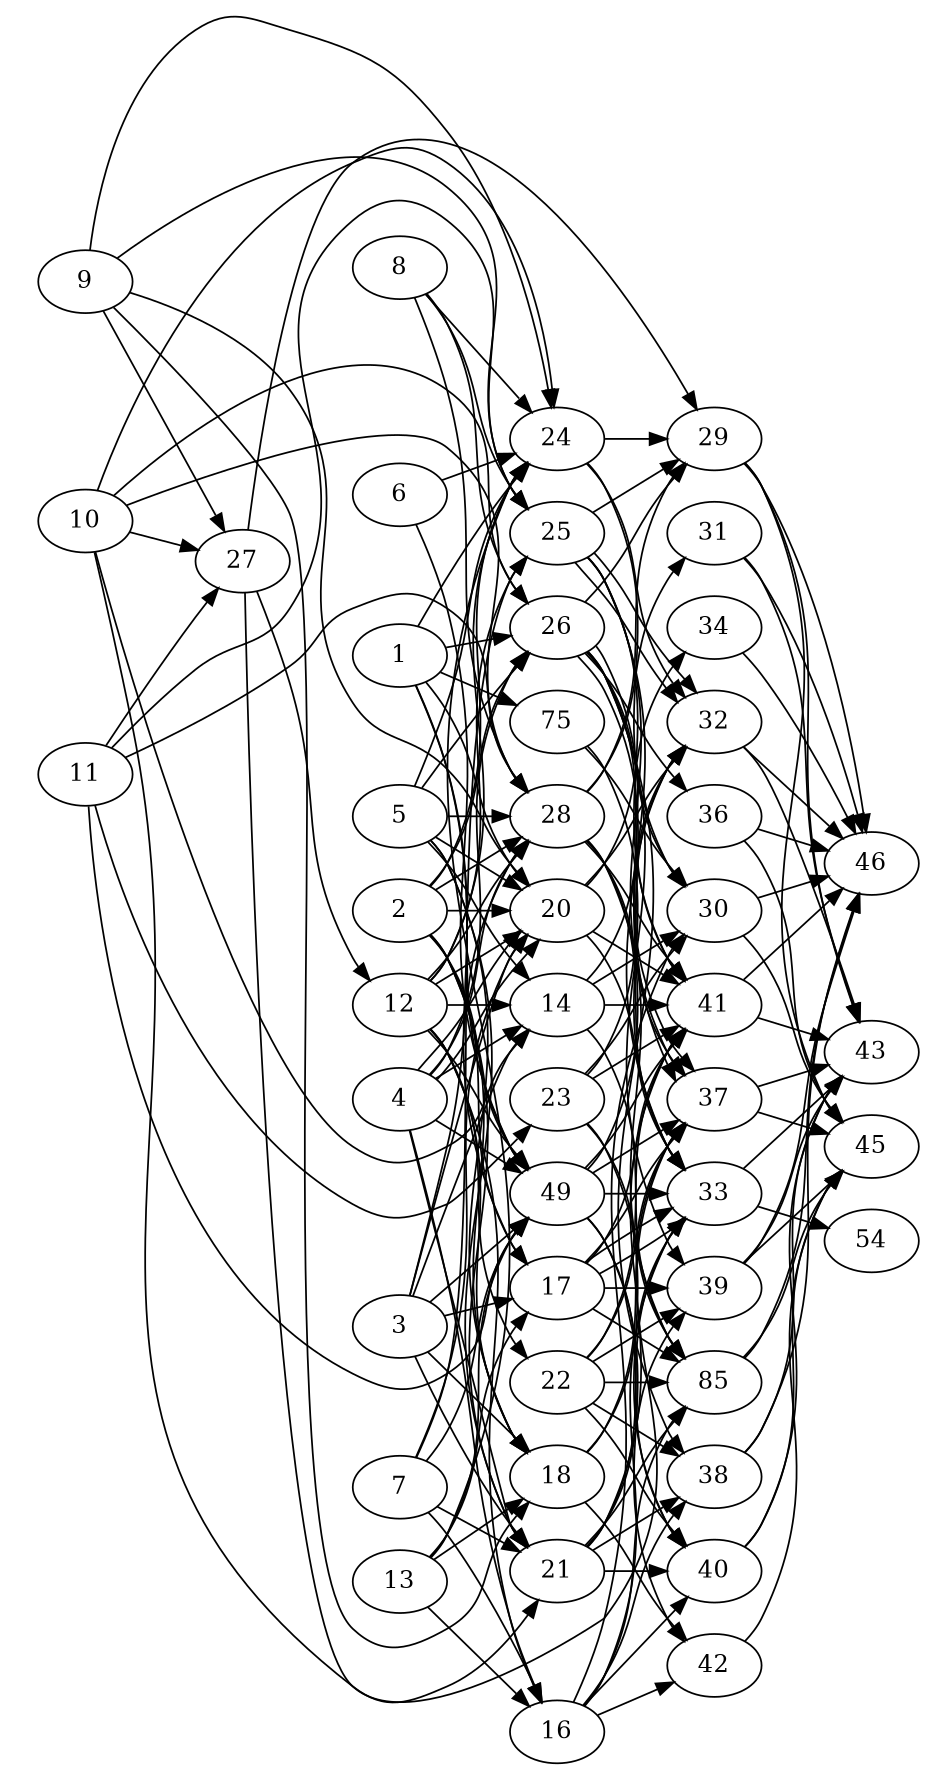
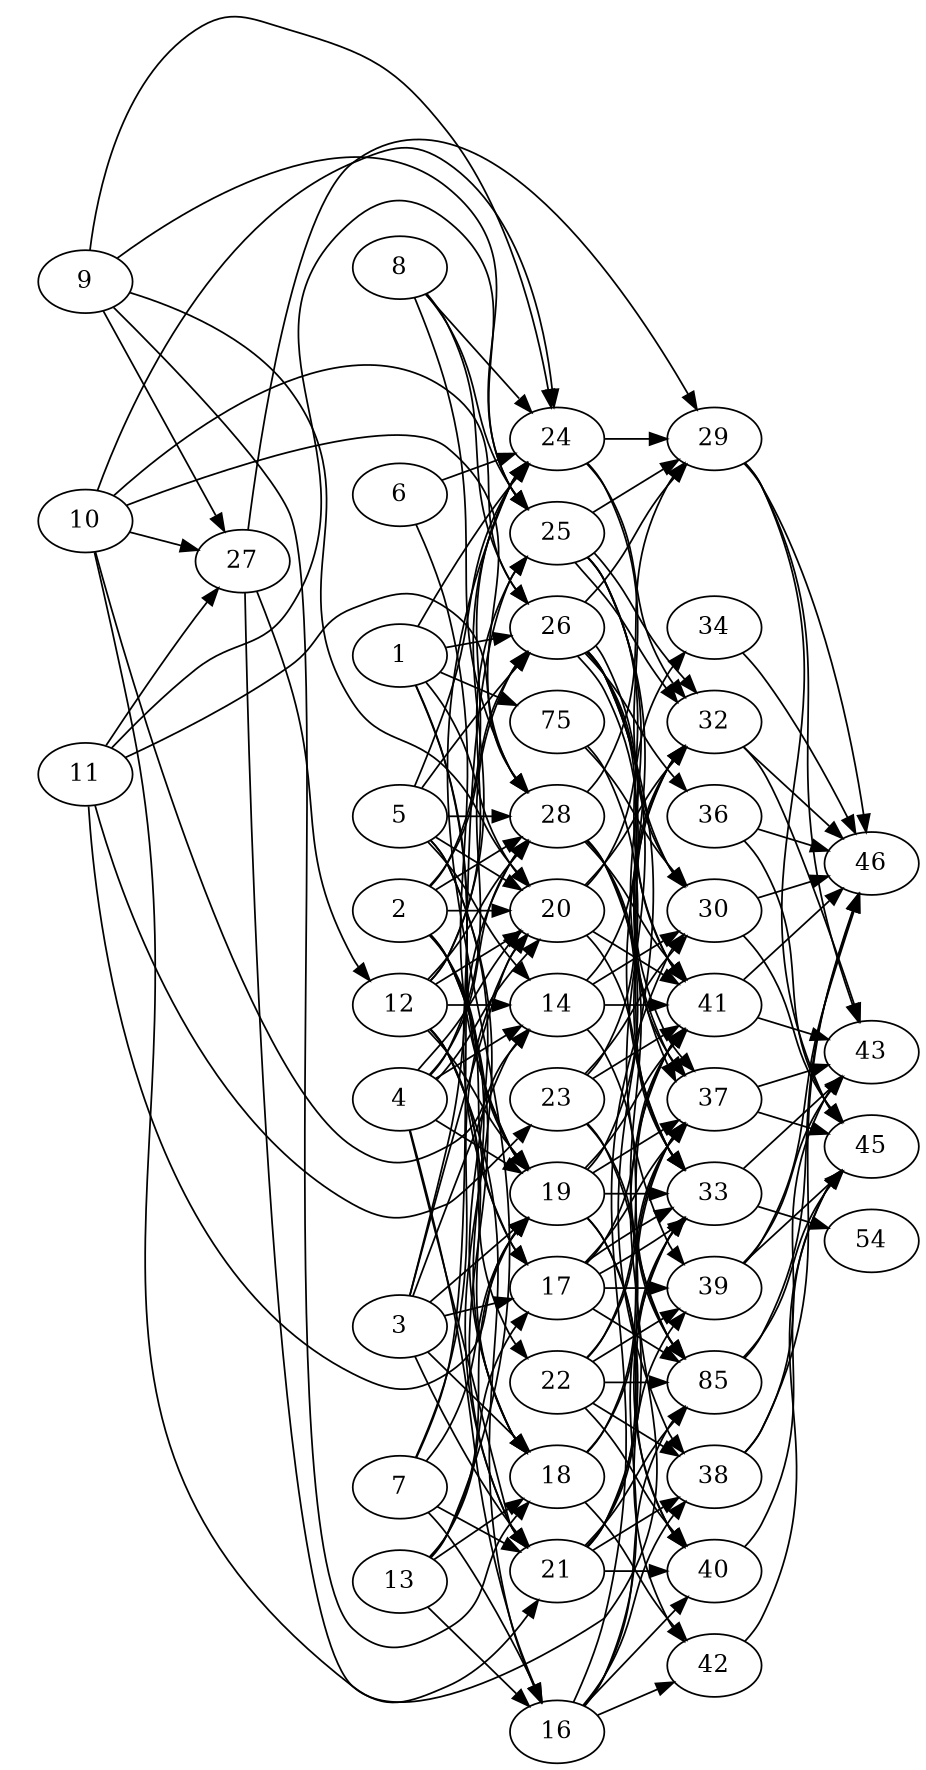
  digraph {
    rankdir=LR
    node [alpha=0.15]
    1 [alpha=0.11 expect_size=293314247000064000000]
    n2 [alpha=0.17 expect_size=7270312128078051328 label=75]
    17 [alpha=0.08 expect_size=173142243910532992]
-   19 [expect_size=10118855200510148608 label=49]
+   19 [expect_size=10118855200510148608]
    20 [alpha=0.04 expect_size=6860372022129347002368]
    24 [alpha=0.01 expect_size=90372905669111952]
    26 [alpha=0.08 expect_size=2798607445392135168]
    30 [alpha=0.11 expect_size=49466186467615560]
    33 [alpha=0.01 expect_size=706820058709752832]
    n10 [alpha=0.19 expect_size=5702392323821869056 label=85]
    41 [alpha=0.14 expect_size=211264368693345255424]
    37 [alpha=0.05 expect_size=5260782059451725119488]
    39 [alpha=0.03 expect_size=269706026984936064]
    32 [alpha=0.13 expect_size=254047675814243040]
    40 [alpha=0.16 expect_size=364138146509011456]
    42 [alpha=0.11 expect_size=3127842711650110976]
    34 [alpha=0.20 expect_size=2781476239625798144]
    29 [alpha=0.10 expect_size=204417991120217760]
    38 [alpha=0.20 expect_size=30712049033241132]
    36 [alpha=0.18 expect_size=11457643513088588120064]
    45 [alpha=0.00 expect_size=3602574307867184128]
    46 [alpha=0.06 expect_size=736772249213772544]
    43 [alpha=0.13 expect_size=11964331916050722455552]
    n24 [alpha=0.14 expect_size=150452616967705591808 label=54]
-   31 [alpha=0.10 expect_size=2477171506176069730304]
    2 [alpha=0.07 expect_size=425569120377054720]
    18 [alpha=0.20 expect_size=839517643061870985216]
    21 [alpha=0.18 expect_size=3765582936096535040]
    28 [alpha=0.14 expect_size=8929244375982890]
    3 [alpha=0.01 expect_size=5999957466864467]
    14 [expect_size=1981585967771587840]
    4 [alpha=0.18 expect_size=175262544956380352]
    16 [alpha=0.10 expect_size=141729369914605568000]
    5 [alpha=0.08 expect_size=65591434563983768]
    6 [alpha=0.13 expect_size=581032680653016006656]
    7 [expect_size=1090227359996260608]
    25 [alpha=0.18 expect_size=78400700446250096]
    8 [alpha=0.01 expect_size=15479477348032921468928]
    9 [alpha=0.12 expect_size=2066141239140451090432]
    27 [alpha=0.02 expect_size=28064825009088528]
    12 [alpha=0.07 expect_size=9316858548728555520]
    10 [alpha=0.14 expect_size=1989582019100672000000]
    11 [alpha=0.10 expect_size=150434293013674112]
    23 [alpha=0.20 expect_size=14353922125127688912896]
    22 [alpha=0.06 expect_size=1786690373297373184000]
    13 [expect_size=69861404936370248]
    1 -> n2
    1 -> 17
    1 -> 19
    1 -> 20
    1 -> 24
    1 -> 26
    n2 -> 30
    n2 -> 33
    17 -> 33
    17 -> 33
    17 -> n10
    17 -> 41
    17 -> 37
    17 -> 39
    19 -> 33
    19 -> 41
    19 -> 37
    19 -> 32
    19 -> 40
    19 -> 42
    20 -> 33
    20 -> 41
    20 -> 32
    20 -> 34
    24 -> 30
    24 -> 32
    24 -> 29
    26 -> 30
    26 -> 41
    26 -> 37
    26 -> 37
    26 -> 39
    26 -> 29
    26 -> 38
    26 -> 36
    30 -> 45
    30 -> 46
    33 -> 43
    33 -> n24
    n10 -> 45
    n10 -> 46
    41 -> 46
    41 -> 43
    37 -> 45
    37 -> 43
    39 -> 45
    39 -> 46
    39 -> 43
    32 -> 46
    32 -> 43
    40 -> 45
-   40 -> 43
    42 -> 45
    34 -> 46
    29 -> 45
    29 -> 46
    29 -> 43
    38 -> 46
    38 -> 43
    36 -> 45
    36 -> 46
-   31 -> 46
-   31 -> 43
    2 -> 17
    2 -> 19
    2 -> 20
    2 -> 24
    2 -> 26
    2 -> 18
    2 -> 21
    2 -> 28
    18 -> 33
    18 -> 37
    18 -> 42
    21 -> 33
    21 -> n10
    21 -> 41
    21 -> 39
    21 -> 40
    21 -> 38
    28 -> 33
    28 -> n10
    28 -> 41
    28 -> 37
    28 -> 29
-   28 -> 31
    3 -> 17
    3 -> 19
    3 -> 20
    3 -> 18
    3 -> 21
    3 -> 28
    3 -> 14
    14 -> 30
    14 -> n10
    14 -> 41
    14 -> 32
    4 -> 19
    4 -> 20
    4 -> 20
    4 -> 26
    4 -> 21
    4 -> 28
    4 -> 14
    4 -> 16
    16 -> 30
    16 -> 33
    16 -> n10
    16 -> 40
    16 -> 42
    16 -> 38
    5 -> 20
    5 -> 24
    5 -> 26
    5 -> 18
    5 -> 21
    5 -> 28
    5 -> 14
    6 -> 19
    6 -> 24
    7 -> 19
    7 -> 20
    7 -> 21
    7 -> 16
    7 -> 25
    25 -> 33
    25 -> 41
    25 -> 37
    25 -> 32
    25 -> 32
    25 -> 29
    8 -> 24
    8 -> 26
    8 -> 28
    8 -> 25
    9 -> 20
    9 -> 24
    9 -> 18
    9 -> 25
    9 -> 27
    27 -> 37
    27 -> 29
    27 -> 12
    12 -> 19
    12 -> 20
    12 -> 24
    12 -> 18
    12 -> 28
    12 -> 14
    12 -> 16
    12 -> 25
    12 -> 22
    10 -> 24
    10 -> 26
    10 -> 21
    10 -> 28
    10 -> 14
    10 -> 27
    11 -> 19
    11 -> 28
    11 -> 25
    11 -> 27
    11 -> 23
    23 -> 30
    23 -> n10
    23 -> 41
    23 -> 32
    23 -> 40
    22 -> n10
    22 -> 41
    22 -> 37
    22 -> 39
    22 -> 40
    22 -> 38
    13 -> 17
    13 -> 19
    13 -> 24
    13 -> 18
    13 -> 16
  }
